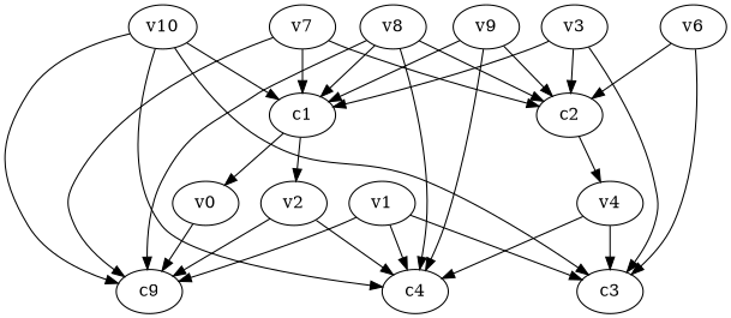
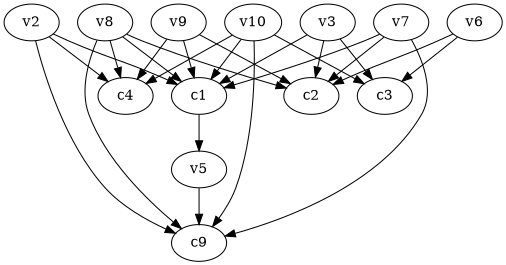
  strict digraph {
    edge [weight=1]
    c1
-   v5 [label=v0]
+   v5
    n3 [label=c9]
    c2
-   v4
    c3
    c4
-   v1
    v2
    v3
    v6
    v7
    v8
    v9
    v10
    c1 -> v5
    v5 -> n3
-   c2 -> v4
-   v4 -> c3
-   v4 -> c4
-   v1 -> n3
-   v1 -> c3
-   v1 -> c4
-   c1 -> v2
+   v2 -> c1
    v2 -> n3
    v2 -> c4
    v3 -> c1
    v3 -> c2
    v3 -> c3
    v6 -> c2
    v6 -> c3
    v7 -> c1
    v7 -> n3
    v7 -> c2
    v8 -> c1
    v8 -> n3
    v8 -> c2
    v8 -> c4
    v9 -> c1
    v9 -> c2
    v9 -> c4
    v10 -> c1
    v10 -> n3
    v10 -> c3
    v10 -> c4
  }
